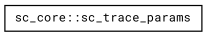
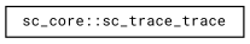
  digraph {
    rankdir=LR
    fontname="Roboto Mono"
-   n1 [color=black fillcolor=white fontname="Roboto Mono" fontsize=10 height=0.2 label="sc_core::sc_trace_params" shape=record style=filled width=0.4]
+   n1 [color=black fillcolor=white fontname="Roboto Mono" fontsize=10 height=0.2 label="sc_core::sc_trace_trace" shape=record style=filled width=0.4]
  }
